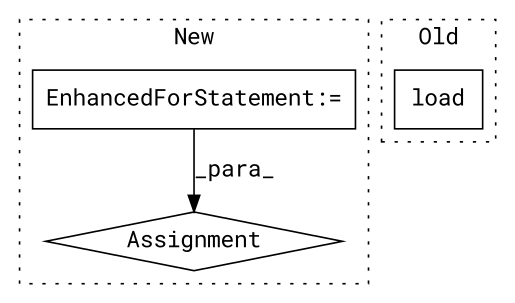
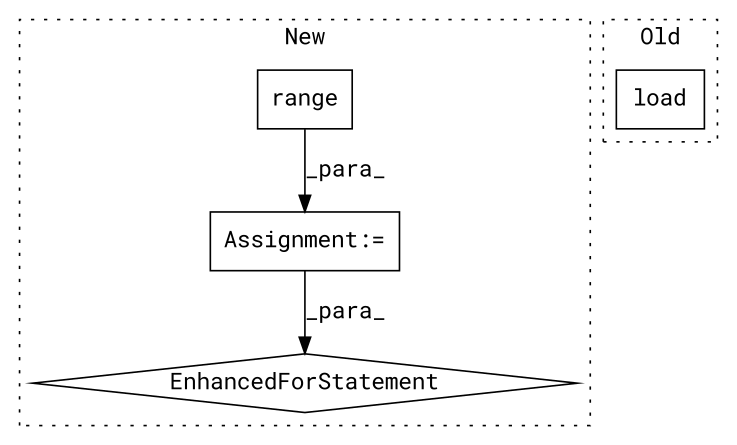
  digraph {
    fontname="Roboto Mono"
    node [a=32 fontname="Roboto Mono" l="53,2" s="8456,8534" shape=box]
    edge [fontname="Roboto Mono"]
-   n1 [a=7 label="EnhancedForStatement:="]
-   n2 [a=70 label=Assignment shape=diamond]
+   n1 [a=7 label="Assignment:="]
+   n2 [a=70 label=EnhancedForStatement shape=diamond]
+   n3 [l="6,1" label=range s="8517,8533"]
    n4 [l="5,1" label=load s="9549,9567"]
    subgraph cluster_1 {
      label=New
      style=dotted
      n1
      n2
+     n3
    }
    subgraph cluster_2 {
      label=Old
      style=dotted
      n4
    }
    n1 -> n2 [label=_para_]
+   n3 -> n1 [label=_para_]
  }
